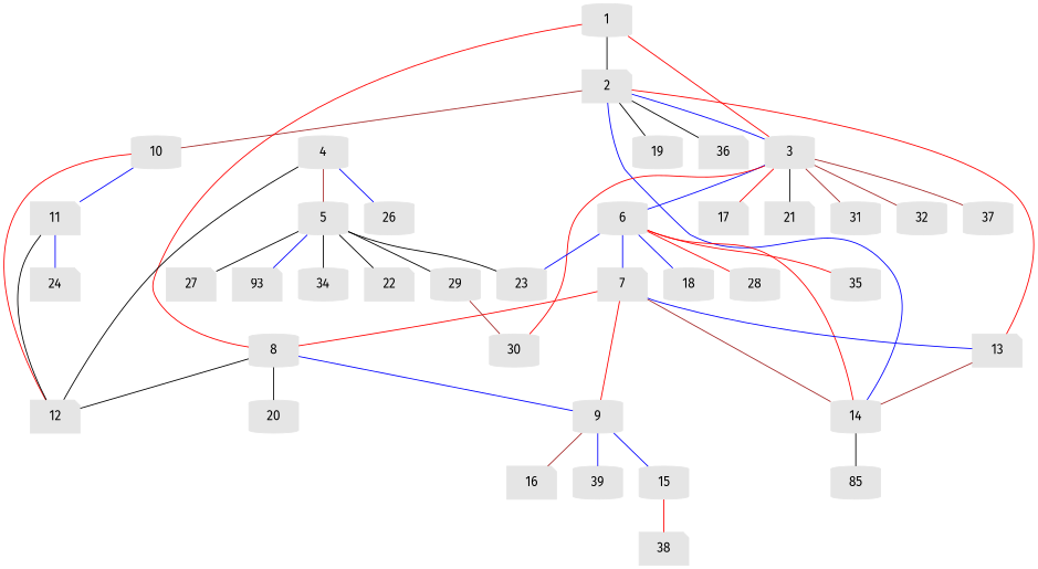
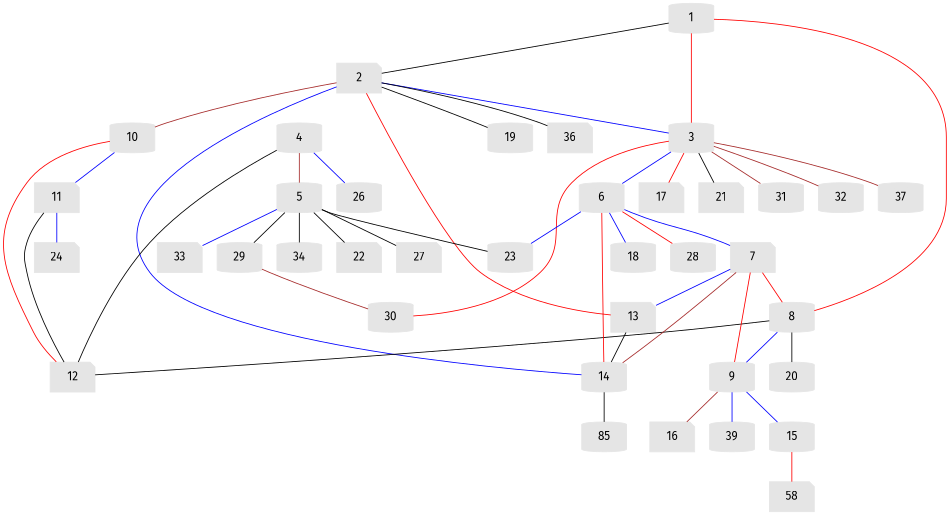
  graph {
    fontname="Fira Sans"
    node [color=gray90 fontname="Fira Sans" shape=cylinder style=filled]
    edge [color=black fontname="Fira Sans" weight=1.0]
    2 [shape=note]
    1
    3
    8
    10
    13 [shape=note]
    14
    19
    36 [shape=note]
    6
    17 [shape=note]
    21 [shape=note]
    30
    31
    32
    37
    12 [shape=note]
    9
    20
    11 [shape=note]
    n21 [label=85]
    7 [shape=note]
    18
    23
    28
-   35
    4
    5
    26
    22 [shape=note]
    27 [shape=note]
    29
-   33 [shape=note label=93]
+   33 [shape=note]
    34
    15
    16 [shape=note]
    39
-   38 [shape=note]
+   38 [shape=note label=58]
    24 [shape=note]
    2 -- 3 [color=blue]
    2 -- 10 [color=brown weight=5.0]
    2 -- 13 [color=red weight=2.0]
    2 -- 14 [color=blue]
    2 -- 19
    2 -- 36
    1 -- 2
    1 -- 3 [color=red]
    1 -- 8 [color=red]
    3 -- 6 [color=blue]
    3 -- 17 [color=red]
    3 -- 21
    3 -- 30 [color=red]
    3 -- 31 [color=brown]
    3 -- 32 [color=brown]
    3 -- 37 [color=brown]
    8 -- 12
    8 -- 9 [color=blue]
    8 -- 20 [weight=3.0]
    10 -- 12 [color=red]
    10 -- 11 [color=blue]
-   13 -- 14 [color=brown]
+   13 -- 14
    14 -- n21 [weight=2.0]
    6 -- 14 [color=red]
    6 -- 7 [color=blue]
    6 -- 18 [color=blue]
    6 -- 23 [color=blue]
    6 -- 28 [color=red]
-   6 -- 35 [color=red]
    9 -- 15 [color=blue]
    9 -- 16 [color=brown]
    9 -- 39 [color=blue]
    11 -- 12
    11 -- 24 [color=blue]
    7 -- 8 [color=red]
    7 -- 13 [color=blue]
    7 -- 14 [color=brown]
    7 -- 9 [color=red]
    4 -- 12
    4 -- 5 [color=brown]
    4 -- 26 [color=blue]
    5 -- 23
    5 -- 22
    5 -- 27
    5 -- 29
    5 -- 33 [color=blue]
    5 -- 34
    29 -- 30 [color=brown]
    15 -- 38 [color=red]
  }
